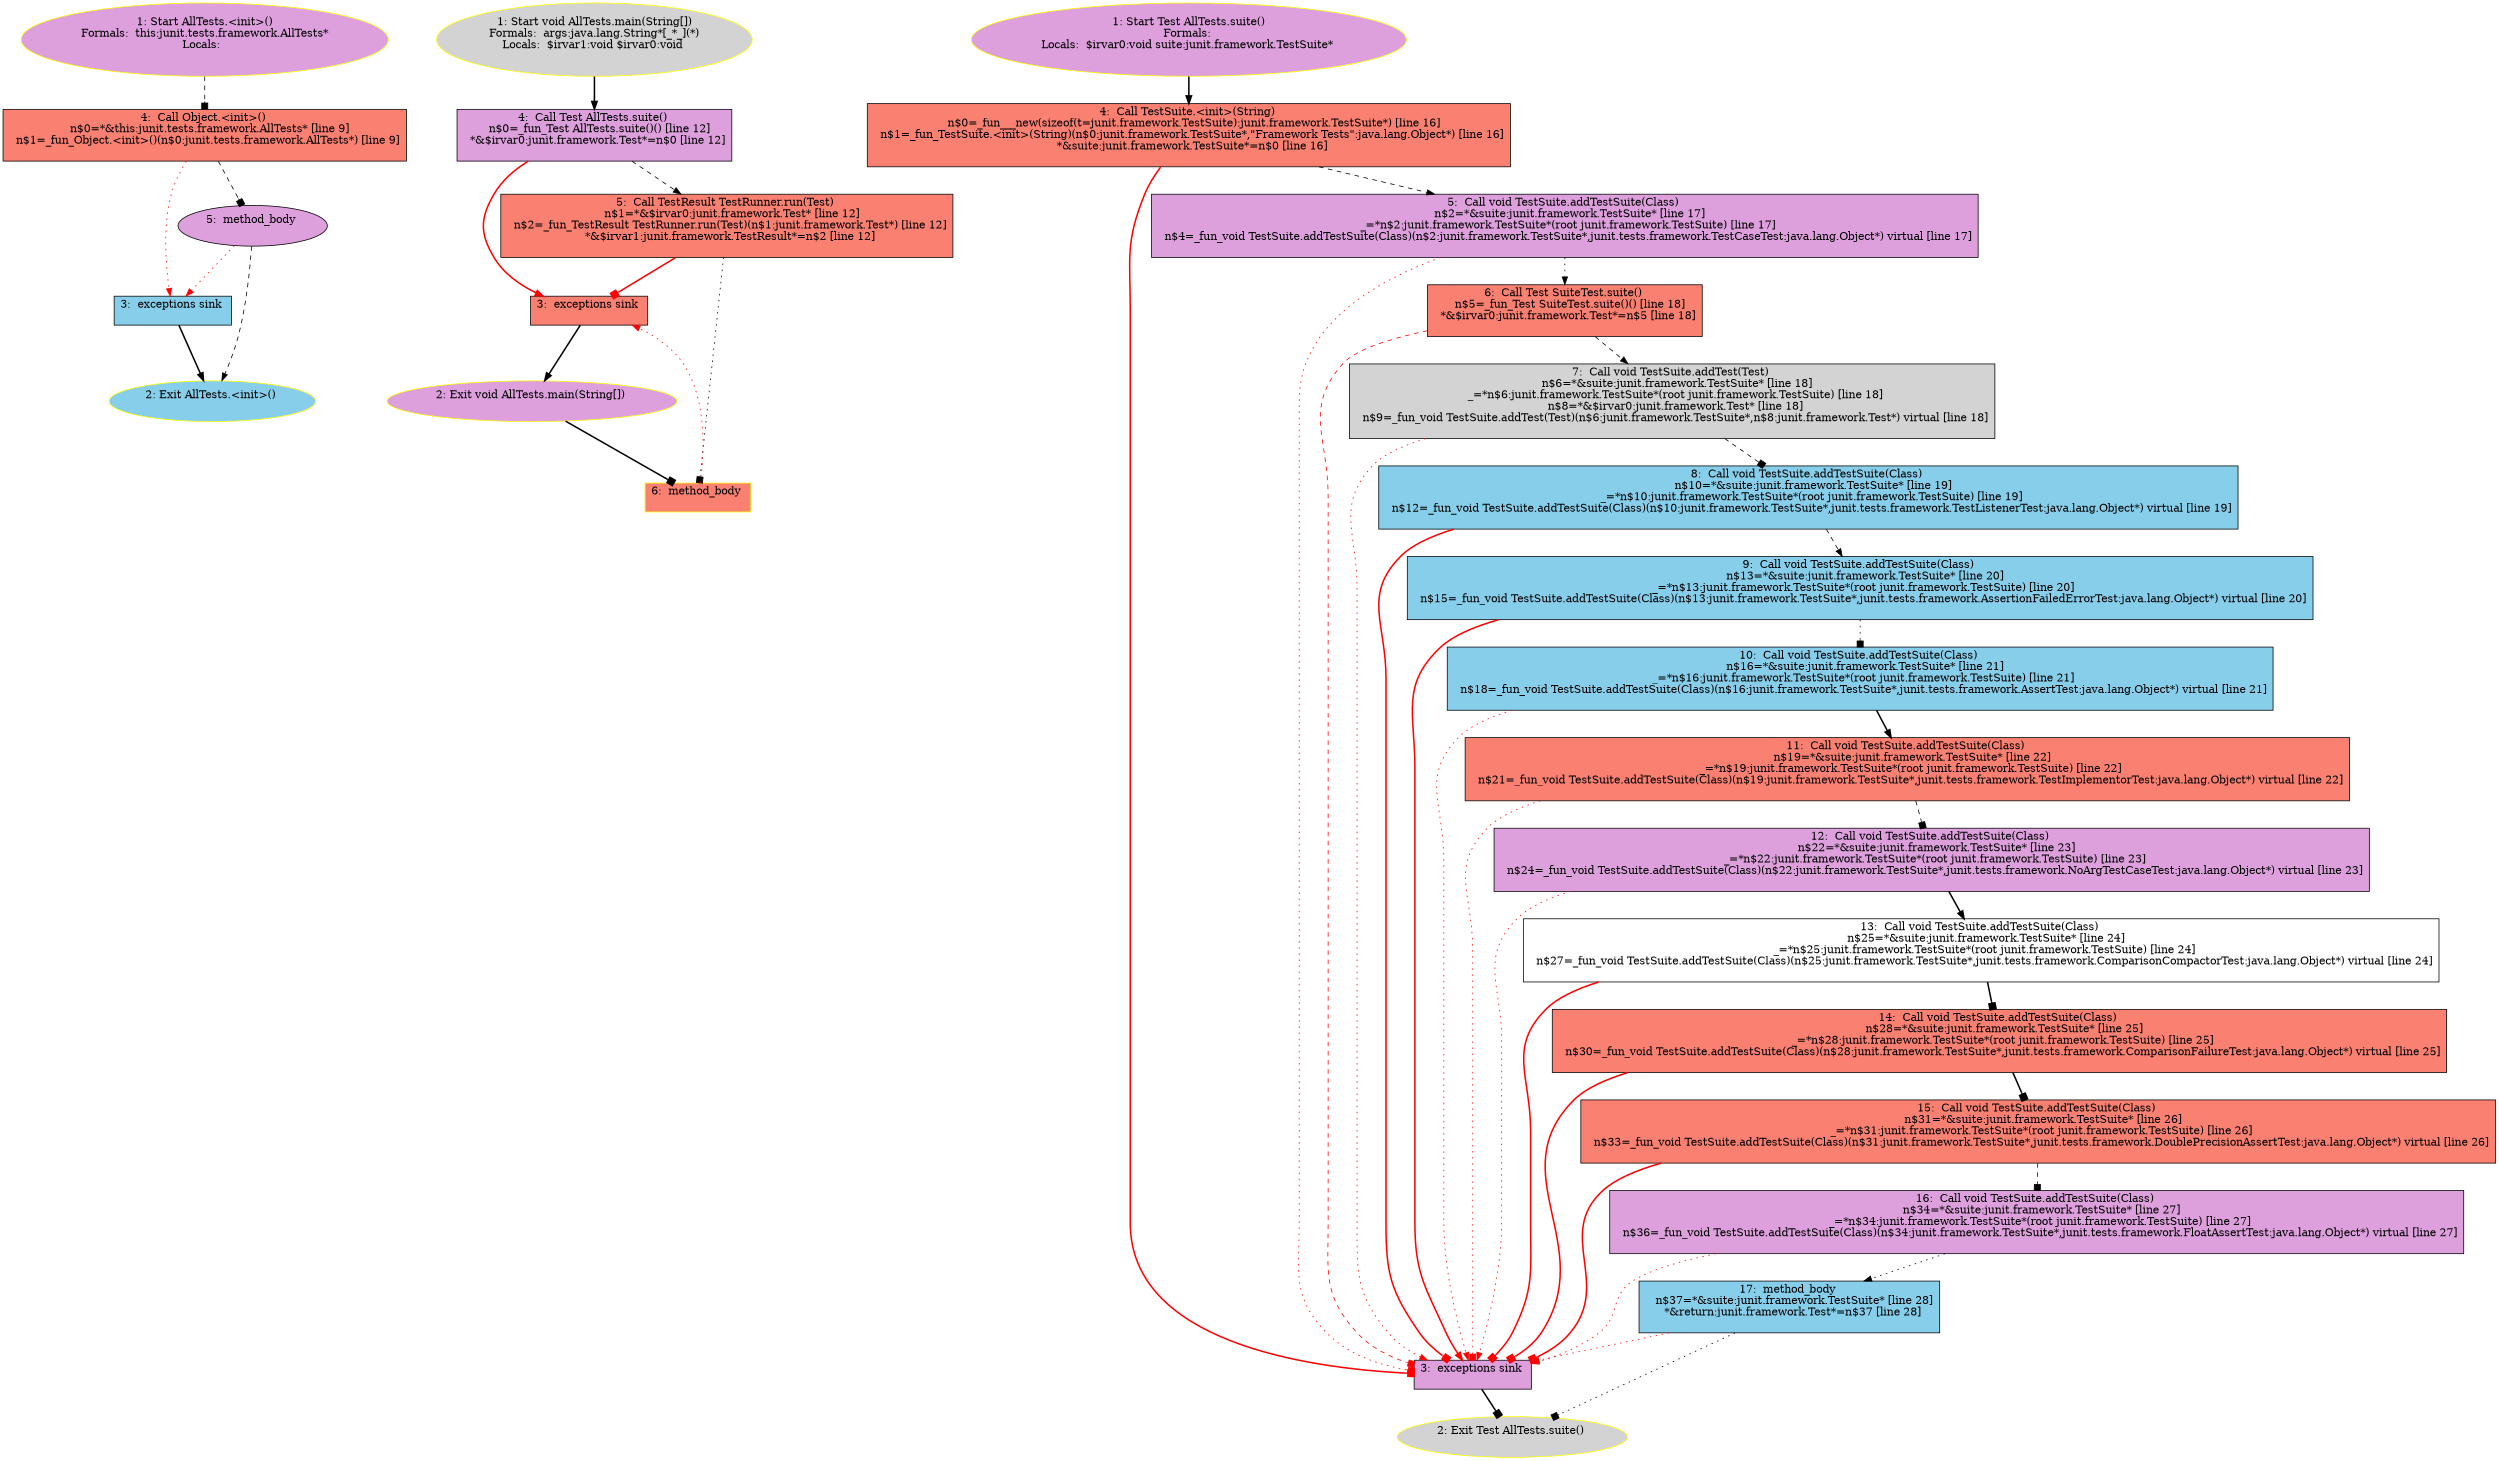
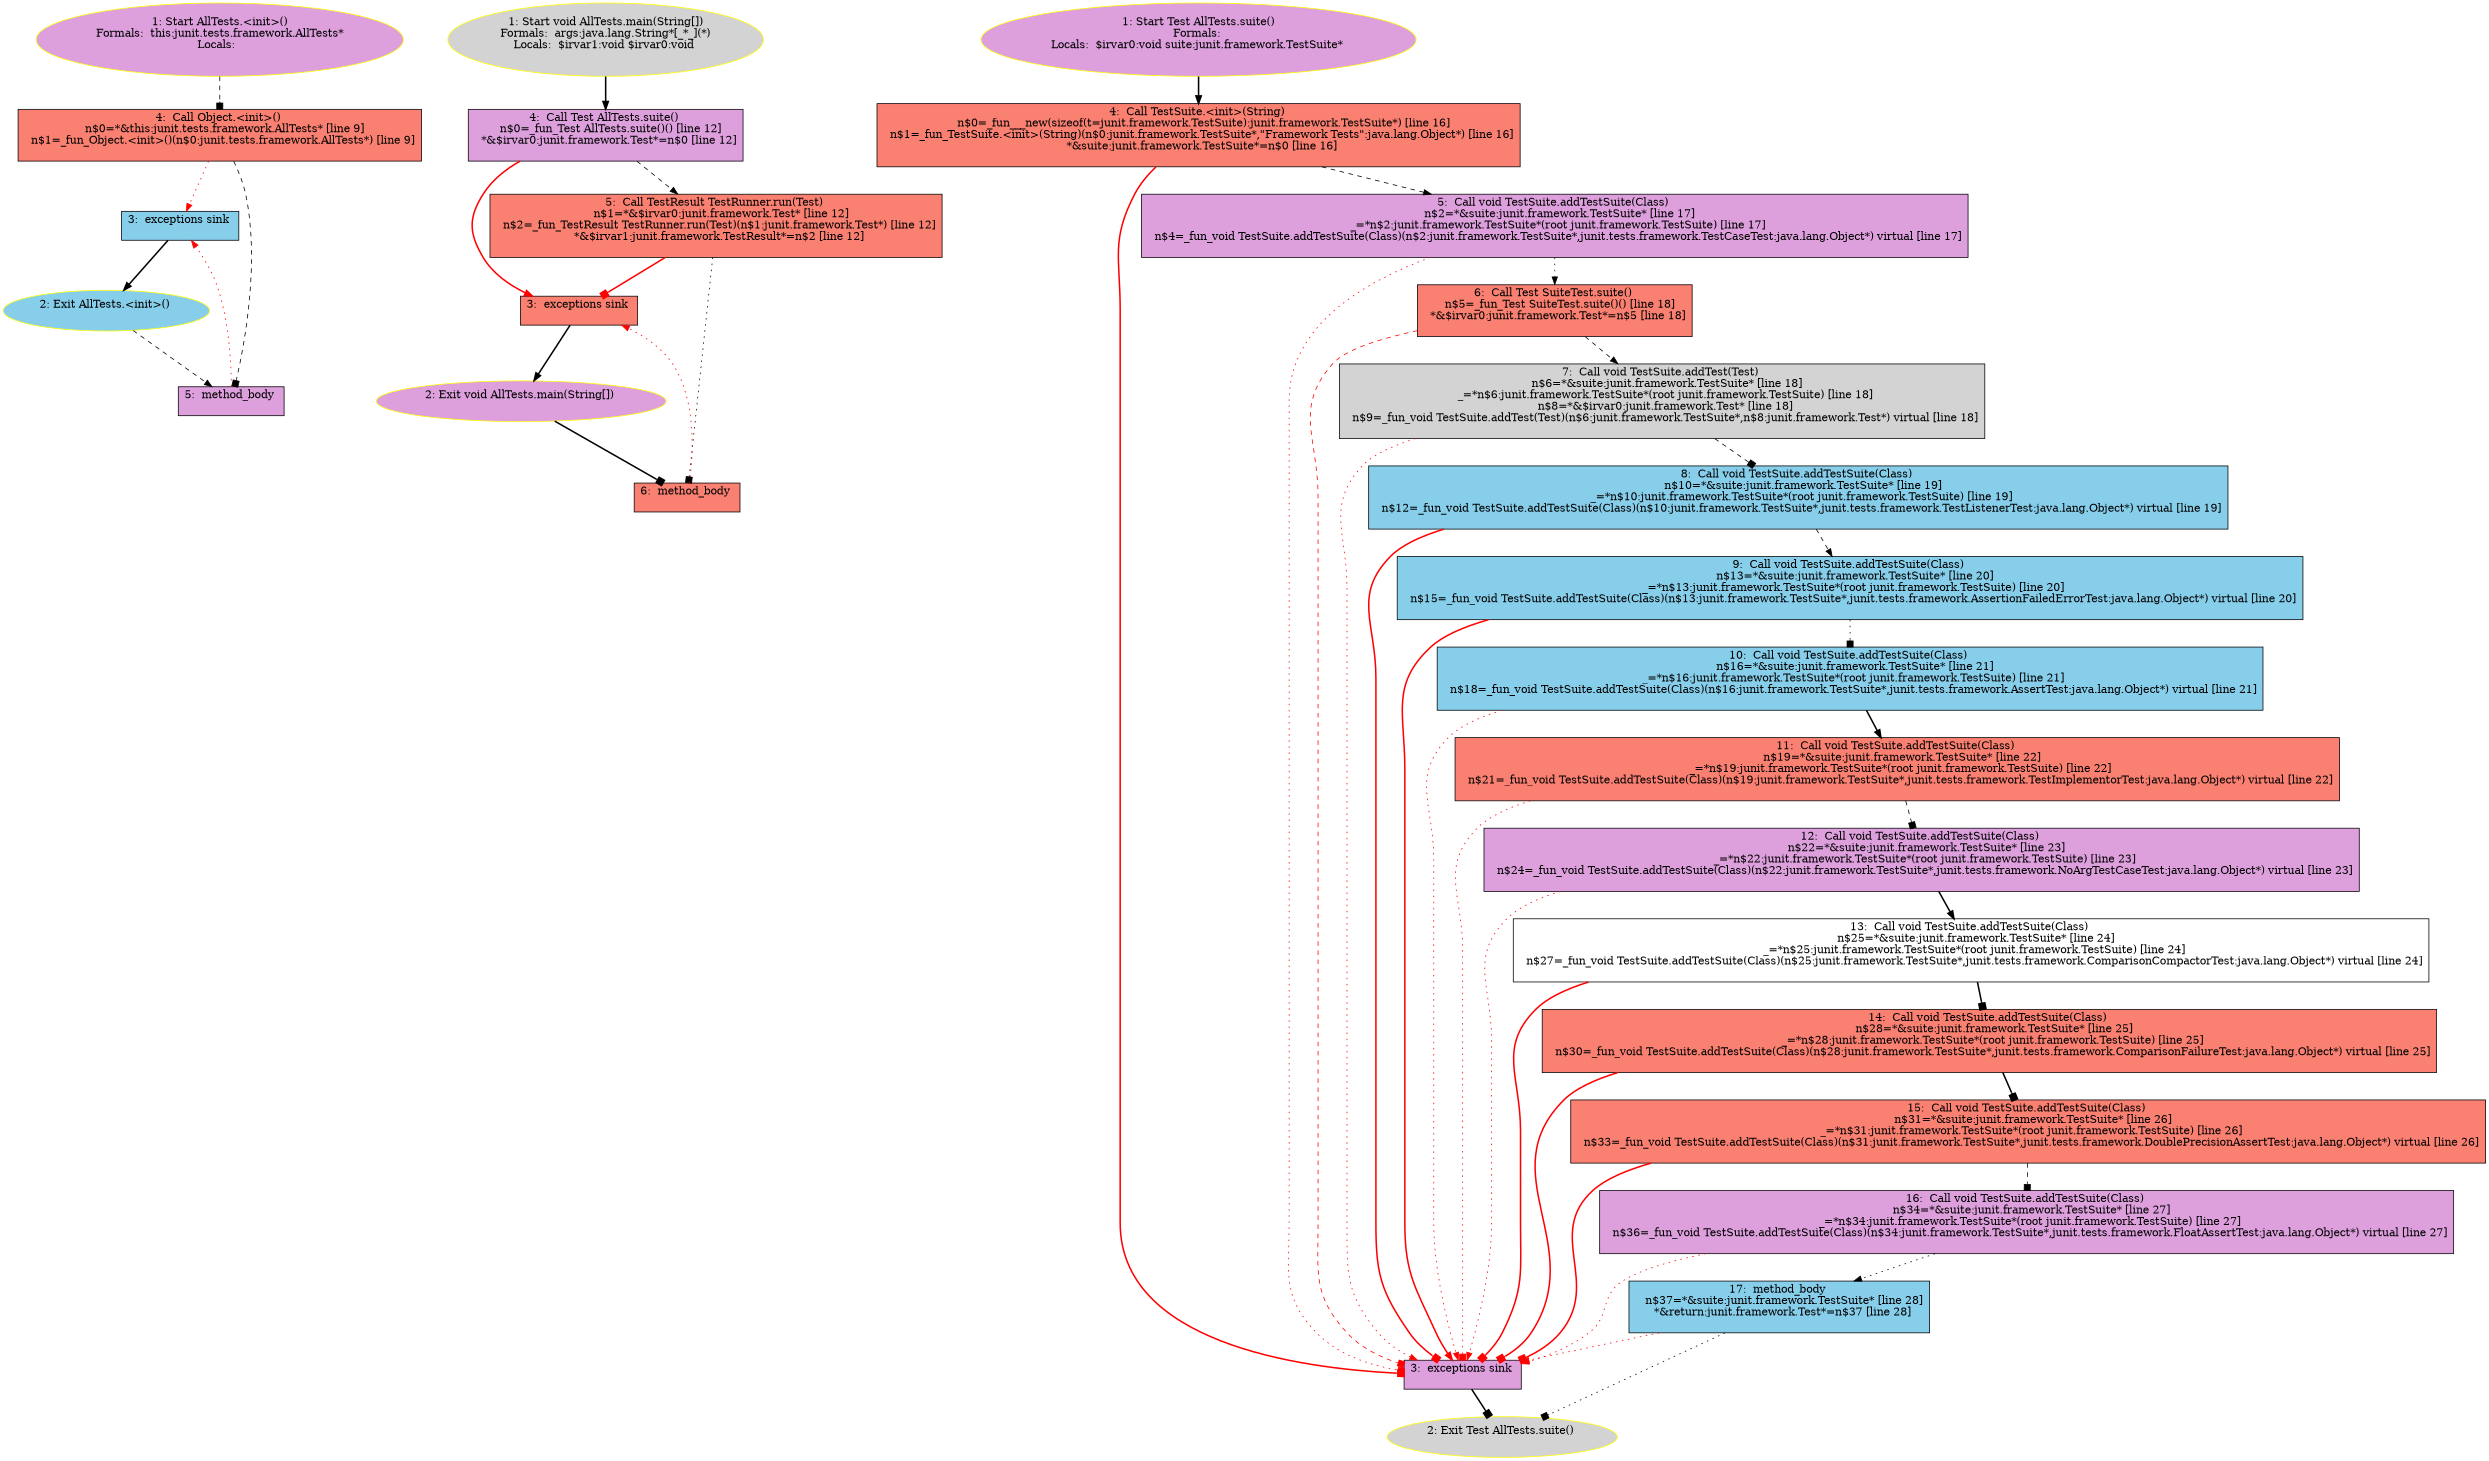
  digraph {
    node [fillcolor=plum style=filled shape=box]
    edge [arrowhead=normal style=bold]
    n1 [color=yellow label="1: Start AllTests.<init>()\nFormals:  this:junit.tests.framework.AllTests*\nLocals:  \n  " shape=""]
    n2 [fillcolor=salmon label="4:  Call Object.<init>() \n   n$0=*&this:junit.tests.framework.AllTests* [line 9]\n  n$1=_fun_Object.<init>()(n$0:junit.tests.framework.AllTests*) [line 9]\n "]
    n3 [fillcolor=skyblue label="3:  exceptions sink \n  "]
-   n4 [label="5:  method_body \n  " shape=ellipse]
+   n4 [label="5:  method_body \n  "]
    n5 [color=yellow fillcolor=skyblue label="2: Exit AllTests.<init>() \n  " shape=""]
    n6 [color=yellow fillcolor=lightgrey label="1: Start void AllTests.main(String[])\nFormals:  args:java.lang.String*[_*_](*)\nLocals:  $irvar1:void $irvar0:void \n  " shape=""]
    n7 [label="4:  Call Test AllTests.suite() \n   n$0=_fun_Test AllTests.suite()() [line 12]\n  *&$irvar0:junit.framework.Test*=n$0 [line 12]\n "]
    n8 [fillcolor=salmon label="3:  exceptions sink \n  "]
    n9 [fillcolor=salmon label="5:  Call TestResult TestRunner.run(Test) \n   n$1=*&$irvar0:junit.framework.Test* [line 12]\n  n$2=_fun_TestResult TestRunner.run(Test)(n$1:junit.framework.Test*) [line 12]\n  *&$irvar1:junit.framework.TestResult*=n$2 [line 12]\n "]
    n10 [color=yellow label="2: Exit void AllTests.main(String[]) \n  " shape=""]
-   n11 [fillcolor=salmon label="6:  method_body \n  " color=yellow]
+   n11 [fillcolor=salmon label="6:  method_body \n  "]
    n12 [color=yellow label="1: Start Test AllTests.suite()\nFormals: \nLocals:  $irvar0:void suite:junit.framework.TestSuite* \n  " shape=""]
    n13 [fillcolor=salmon label="4:  Call TestSuite.<init>(String) \n   n$0=_fun___new(sizeof(t=junit.framework.TestSuite):junit.framework.TestSuite*) [line 16]\n  n$1=_fun_TestSuite.<init>(String)(n$0:junit.framework.TestSuite*,\"Framework Tests\":java.lang.Object*) [line 16]\n  *&suite:junit.framework.TestSuite*=n$0 [line 16]\n "]
    n14 [label="3:  exceptions sink \n  "]
    n15 [label="5:  Call void TestSuite.addTestSuite(Class) \n   n$2=*&suite:junit.framework.TestSuite* [line 17]\n  _=*n$2:junit.framework.TestSuite*(root junit.framework.TestSuite) [line 17]\n  n$4=_fun_void TestSuite.addTestSuite(Class)(n$2:junit.framework.TestSuite*,junit.tests.framework.TestCaseTest:java.lang.Object*) virtual [line 17]\n "]
    n16 [color=yellow fillcolor=lightgrey label="2: Exit Test AllTests.suite() \n  " shape=""]
    n17 [fillcolor=salmon label="6:  Call Test SuiteTest.suite() \n   n$5=_fun_Test SuiteTest.suite()() [line 18]\n  *&$irvar0:junit.framework.Test*=n$5 [line 18]\n "]
    n18 [fillcolor=lightgrey label="7:  Call void TestSuite.addTest(Test) \n   n$6=*&suite:junit.framework.TestSuite* [line 18]\n  _=*n$6:junit.framework.TestSuite*(root junit.framework.TestSuite) [line 18]\n  n$8=*&$irvar0:junit.framework.Test* [line 18]\n  n$9=_fun_void TestSuite.addTest(Test)(n$6:junit.framework.TestSuite*,n$8:junit.framework.Test*) virtual [line 18]\n "]
    n19 [fillcolor=skyblue label="8:  Call void TestSuite.addTestSuite(Class) \n   n$10=*&suite:junit.framework.TestSuite* [line 19]\n  _=*n$10:junit.framework.TestSuite*(root junit.framework.TestSuite) [line 19]\n  n$12=_fun_void TestSuite.addTestSuite(Class)(n$10:junit.framework.TestSuite*,junit.tests.framework.TestListenerTest:java.lang.Object*) virtual [line 19]\n "]
    n20 [fillcolor=skyblue label="9:  Call void TestSuite.addTestSuite(Class) \n   n$13=*&suite:junit.framework.TestSuite* [line 20]\n  _=*n$13:junit.framework.TestSuite*(root junit.framework.TestSuite) [line 20]\n  n$15=_fun_void TestSuite.addTestSuite(Class)(n$13:junit.framework.TestSuite*,junit.tests.framework.AssertionFailedErrorTest:java.lang.Object*) virtual [line 20]\n "]
    n21 [fillcolor=skyblue label="10:  Call void TestSuite.addTestSuite(Class) \n   n$16=*&suite:junit.framework.TestSuite* [line 21]\n  _=*n$16:junit.framework.TestSuite*(root junit.framework.TestSuite) [line 21]\n  n$18=_fun_void TestSuite.addTestSuite(Class)(n$16:junit.framework.TestSuite*,junit.tests.framework.AssertTest:java.lang.Object*) virtual [line 21]\n "]
    n22 [fillcolor=salmon label="11:  Call void TestSuite.addTestSuite(Class) \n   n$19=*&suite:junit.framework.TestSuite* [line 22]\n  _=*n$19:junit.framework.TestSuite*(root junit.framework.TestSuite) [line 22]\n  n$21=_fun_void TestSuite.addTestSuite(Class)(n$19:junit.framework.TestSuite*,junit.tests.framework.TestImplementorTest:java.lang.Object*) virtual [line 22]\n "]
    n23 [label="12:  Call void TestSuite.addTestSuite(Class) \n   n$22=*&suite:junit.framework.TestSuite* [line 23]\n  _=*n$22:junit.framework.TestSuite*(root junit.framework.TestSuite) [line 23]\n  n$24=_fun_void TestSuite.addTestSuite(Class)(n$22:junit.framework.TestSuite*,junit.tests.framework.NoArgTestCaseTest:java.lang.Object*) virtual [line 23]\n "]
    n24 [fillcolor=white label="13:  Call void TestSuite.addTestSuite(Class) \n   n$25=*&suite:junit.framework.TestSuite* [line 24]\n  _=*n$25:junit.framework.TestSuite*(root junit.framework.TestSuite) [line 24]\n  n$27=_fun_void TestSuite.addTestSuite(Class)(n$25:junit.framework.TestSuite*,junit.tests.framework.ComparisonCompactorTest:java.lang.Object*) virtual [line 24]\n "]
    n25 [fillcolor=salmon label="14:  Call void TestSuite.addTestSuite(Class) \n   n$28=*&suite:junit.framework.TestSuite* [line 25]\n  _=*n$28:junit.framework.TestSuite*(root junit.framework.TestSuite) [line 25]\n  n$30=_fun_void TestSuite.addTestSuite(Class)(n$28:junit.framework.TestSuite*,junit.tests.framework.ComparisonFailureTest:java.lang.Object*) virtual [line 25]\n "]
    n26 [fillcolor=salmon label="15:  Call void TestSuite.addTestSuite(Class) \n   n$31=*&suite:junit.framework.TestSuite* [line 26]\n  _=*n$31:junit.framework.TestSuite*(root junit.framework.TestSuite) [line 26]\n  n$33=_fun_void TestSuite.addTestSuite(Class)(n$31:junit.framework.TestSuite*,junit.tests.framework.DoublePrecisionAssertTest:java.lang.Object*) virtual [line 26]\n "]
    n27 [label="16:  Call void TestSuite.addTestSuite(Class) \n   n$34=*&suite:junit.framework.TestSuite* [line 27]\n  _=*n$34:junit.framework.TestSuite*(root junit.framework.TestSuite) [line 27]\n  n$36=_fun_void TestSuite.addTestSuite(Class)(n$34:junit.framework.TestSuite*,junit.tests.framework.FloatAssertTest:java.lang.Object*) virtual [line 27]\n "]
    n28 [fillcolor=skyblue label="17:  method_body \n   n$37=*&suite:junit.framework.TestSuite* [line 28]\n  *&return:junit.framework.Test*=n$37 [line 28]\n "]
    n1 -> n2 [arrowhead=box style=dashed]
    n2 -> n3 [color=red style=dotted]
    n2 -> n4 [arrowhead=box style=dashed]
    n3 -> n5
    n4 -> n3 [color=red style=dotted]
-   n4 -> n5 [style=dashed]
+   n5 -> n4 [style=dashed]
    n6 -> n7
    n7 -> n8 [color=red]
    n7 -> n9 [style=dashed]
    n8 -> n10
    n9 -> n8 [arrowhead=box color=red]
    n9 -> n11 [arrowhead=box style=dotted]
    n10 -> n11 [arrowhead=box]
    n11 -> n8 [color=red style=dotted]
    n12 -> n13
    n13 -> n14 [arrowhead=box color=red]
    n13 -> n15 [style=dashed]
    n14 -> n16 [arrowhead=box]
    n15 -> n14 [arrowhead=box color=red style=dotted]
    n15 -> n17 [style=dotted]
    n17 -> n14 [arrowhead=box color=red style=dashed]
    n17 -> n18 [style=dashed]
    n18 -> n14 [color=red style=dotted]
    n18 -> n19 [arrowhead=box style=dashed]
    n19 -> n14 [arrowhead=box color=red]
    n19 -> n20 [style=dashed]
    n20 -> n14 [color=red]
    n20 -> n21 [arrowhead=box style=dotted]
    n21 -> n14 [color=red style=dotted]
    n21 -> n22
    n22 -> n14 [arrowhead=box color=red style=dotted]
    n22 -> n23 [arrowhead=box style=dashed]
    n23 -> n14 [color=red style=dotted]
    n23 -> n24
    n24 -> n14 [arrowhead=box color=red]
    n24 -> n25 [arrowhead=box]
    n25 -> n14 [arrowhead=box color=red]
    n25 -> n26 [arrowhead=box]
    n26 -> n14 [arrowhead=box color=red]
    n26 -> n27 [arrowhead=box style=dashed]
    n27 -> n14 [color=red style=dotted]
    n27 -> n28 [style=dotted]
    n28 -> n14 [color=red style=dotted]
    n28 -> n16 [arrowhead=box style=dotted]
  }
